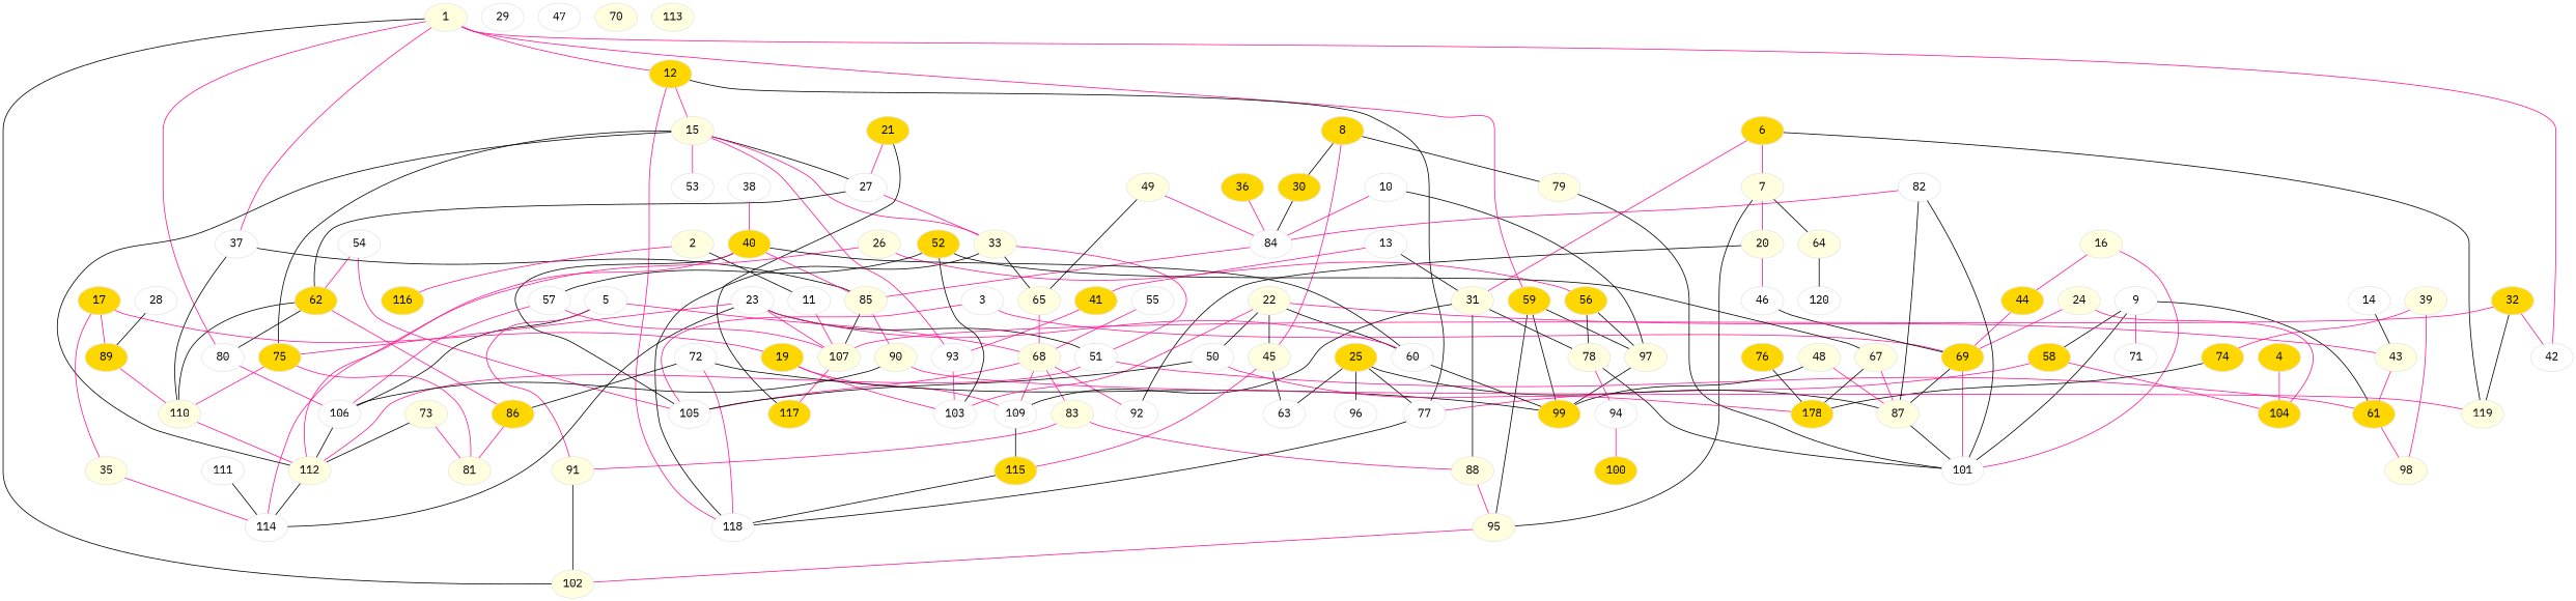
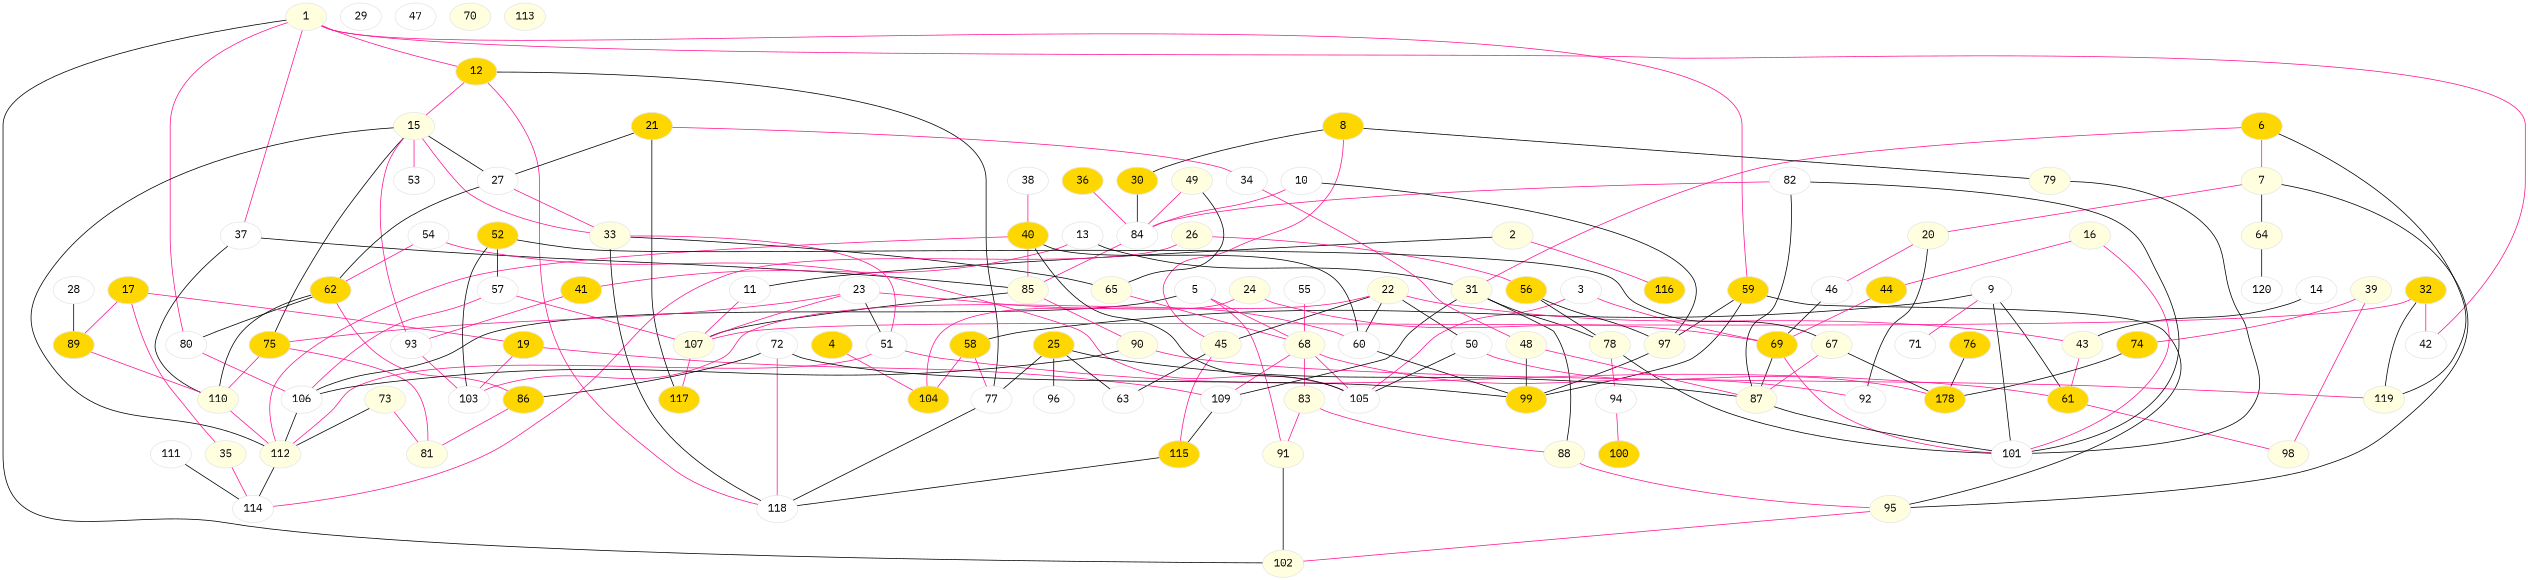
  graph {
    fontname="IBM Plex Mono"
    node [color=gray90 fillcolor=white fontname="IBM Plex Mono" style=filled]
    edge [color=deeppink fontname="IBM Plex Mono"]
    1 [fillcolor=lightyellow]
    12 [fillcolor=gold]
    37
    42
    59 [fillcolor=gold]
    80
    102 [fillcolor=lightyellow]
    15 [fillcolor=lightyellow]
    77
    118
    85 [fillcolor=lightyellow]
    110 [fillcolor=lightyellow]
    95 [fillcolor=lightyellow]
    97 [fillcolor=lightyellow]
    99 [fillcolor=gold]
    106
    2 [fillcolor=lightyellow]
    11
    116 [fillcolor=gold]
    107 [fillcolor=lightyellow]
    69 [fillcolor=gold]
    3
    105
    101
    87 [fillcolor=lightyellow]
    4 [fillcolor=gold]
    104 [fillcolor=gold]
    68 [fillcolor=lightyellow]
    5
    91 [fillcolor=lightyellow]
    109
    92
    83 [fillcolor=lightyellow]
    112 [fillcolor=lightyellow]
    6 [fillcolor=gold]
    7 [fillcolor=lightyellow]
    31 [fillcolor=lightyellow]
    119 [fillcolor=lightyellow]
    20 [fillcolor=lightyellow]
    64 [fillcolor=lightyellow]
    78 [fillcolor=lightyellow]
    88 [fillcolor=lightyellow]
    46
    120
    8 [fillcolor=gold]
    30 [fillcolor=gold]
    45 [fillcolor=lightyellow]
    79 [fillcolor=lightyellow]
    84
    63
    115 [fillcolor=gold]
    58 [fillcolor=gold]
    9
    61 [fillcolor=gold]
    71
    98 [fillcolor=lightyellow]
    10
    117 [fillcolor=gold]
    27
    33 [fillcolor=lightyellow]
    53
    75 [fillcolor=gold]
    93
    13
    41 [fillcolor=gold]
    43 [fillcolor=lightyellow]
    14
    62 [fillcolor=gold]
    51
    65 [fillcolor=lightyellow]
    81 [fillcolor=lightyellow]
    103
    114
    16 [fillcolor=lightyellow]
    44 [fillcolor=gold]
    17 [fillcolor=gold]
    19 [fillcolor=gold]
    35 [fillcolor=lightyellow]
    89 [fillcolor=gold]
    54
    72
    86 [fillcolor=gold]
    74 [fillcolor=gold]
    n84 [fillcolor=gold label=178]
    21 [fillcolor=gold]
+   34
    48 [fillcolor=lightyellow]
    22 [fillcolor=lightyellow]
    50
    60
    23
    24 [fillcolor=lightyellow]
    25 [fillcolor=gold]
    96
    26 [fillcolor=lightyellow]
    56 [fillcolor=gold]
    28
    29
    94
    32 [fillcolor=gold]
    36 [fillcolor=gold]
    90 [fillcolor=lightyellow]
    40 [fillcolor=gold]
    38
    39 [fillcolor=lightyellow]
    47
    49 [fillcolor=lightyellow]
    52 [fillcolor=gold]
    57
    67 [fillcolor=lightyellow]
    55
    70 [fillcolor=lightyellow]
    73 [fillcolor=lightyellow]
    76 [fillcolor=gold]
    100 [fillcolor=gold]
    82
    111
    113 [fillcolor=lightyellow]
    1 -- 12
    1 -- 37
    1 -- 42
    1 -- 59
    1 -- 80
    1 -- 102 [color=black]
    12 -- 15
    12 -- 77 [color=black]
    12 -- 118
    37 -- 85 [color=black]
    37 -- 110 [color=black]
    59 -- 95 [color=black]
    59 -- 97 [color=black]
    59 -- 99 [color=black]
    80 -- 106
    15 -- 112 [color=black]
    15 -- 27 [color=black]
    15 -- 33
    15 -- 53
    15 -- 75 [color=black]
    15 -- 93
    77 -- 118 [color=black]
    85 -- 107 [color=black]
    85 -- 90
    110 -- 112
    95 -- 102
    97 -- 99 [color=black]
    106 -- 112 [color=black]
    2 -- 11 [color=black]
    2 -- 116
    11 -- 107
    107 -- 117
    69 -- 101
    69 -- 87 [color=black]
    3 -- 69
    3 -- 105
    87 -- 101 [color=black]
    4 -- 104
    68 -- 105
    68 -- 109
    68 -- 92
    68 -- 83
    5 -- 106 [color=black]
    5 -- 68
    5 -- 91
    91 -- 102 [color=black]
    109 -- 115 [color=black]
    83 -- 91
    83 -- 88
    112 -- 114 [color=black]
    6 -- 7
    6 -- 31
    6 -- 119 [color=black]
    7 -- 95 [color=black]
    7 -- 20
    7 -- 64 [color=black]
    31 -- 109 [color=black]
    31 -- 78 [color=black]
    31 -- 88 [color=black]
    20 -- 92 [color=black]
    20 -- 46
    64 -- 120 [color=black]
    78 -- 101 [color=black]
    78 -- 94
    88 -- 95
    46 -- 69 [color=black]
    8 -- 30 [color=black]
    8 -- 45
    8 -- 79 [color=black]
    30 -- 84 [color=black]
    45 -- 63 [color=black]
    45 -- 115
    79 -- 101 [color=black]
    84 -- 85
    115 -- 118 [color=black]
    58 -- 77
    58 -- 104
    9 -- 101 [color=black]
    9 -- 58 [color=black]
    9 -- 61 [color=black]
    9 -- 71
    61 -- 98
    10 -- 97 [color=black]
    10 -- 84
    27 -- 33
    27 -- 62 [color=black]
    33 -- 118 [color=black]
    33 -- 51
    33 -- 65 [color=black]
    75 -- 110
    75 -- 81
    93 -- 103
    13 -- 31 [color=black]
    13 -- 41
    41 -- 93
    43 -- 61
    14 -- 43 [color=black]
    62 -- 80 [color=black]
    62 -- 110 [color=black]
    62 -- 86
    51 -- 112
    51 -- 61
    65 -- 68
    16 -- 101
    16 -- 44
    44 -- 69
    17 -- 19
    17 -- 35
    17 -- 89
    19 -- 109
    19 -- 103
    35 -- 114
    89 -- 110
    54 -- 105
    54 -- 62
    72 -- 118
    72 -- 99 [color=black]
    72 -- 86 [color=black]
    86 -- 81
    74 -- n84 [color=black]
    21 -- 117 [color=black]
-   21 -- 27
+   21 -- 27 [color=black]
+   21 -- 34
+   34 -- 48
    48 -- 99 [color=black]
    48 -- 87
    22 -- 45 [color=black]
    22 -- 43
    22 -- 103
    22 -- 50 [color=black]
    22 -- 60 [color=black]
    50 -- 105 [color=black]
    50 -- n84
    60 -- 99 [color=black]
    23 -- 107
    23 -- 75
    23 -- 51 [color=black]
-   23 -- 114 [color=black]
    23 -- 60
    24 -- 69
    24 -- 104
    25 -- 77 [color=black]
    25 -- 87 [color=black]
    25 -- 63 [color=black]
    25 -- 96 [color=black]
    26 -- 114
    26 -- 56
    56 -- 97 [color=black]
    56 -- 78 [color=black]
    28 -- 89 [color=black]
    94 -- 100
    32 -- 42
    32 -- 107
    32 -- 119 [color=black]
    36 -- 84
    90 -- 106 [color=black]
    90 -- 119
    40 -- 85
    40 -- 105 [color=black]
    40 -- 112
    40 -- 60 [color=black]
    38 -- 40
    39 -- 98
    39 -- 74
    49 -- 84
    49 -- 65 [color=black]
    52 -- 103 [color=black]
    52 -- 57 [color=black]
    52 -- 67 [color=black]
    57 -- 106
    57 -- 107
    67 -- 87
    67 -- n84 [color=black]
    55 -- 68
    73 -- 112 [color=black]
    73 -- 81
    76 -- n84 [color=black]
    82 -- 101 [color=black]
    82 -- 87 [color=black]
    82 -- 84
    111 -- 114 [color=black]
  }
